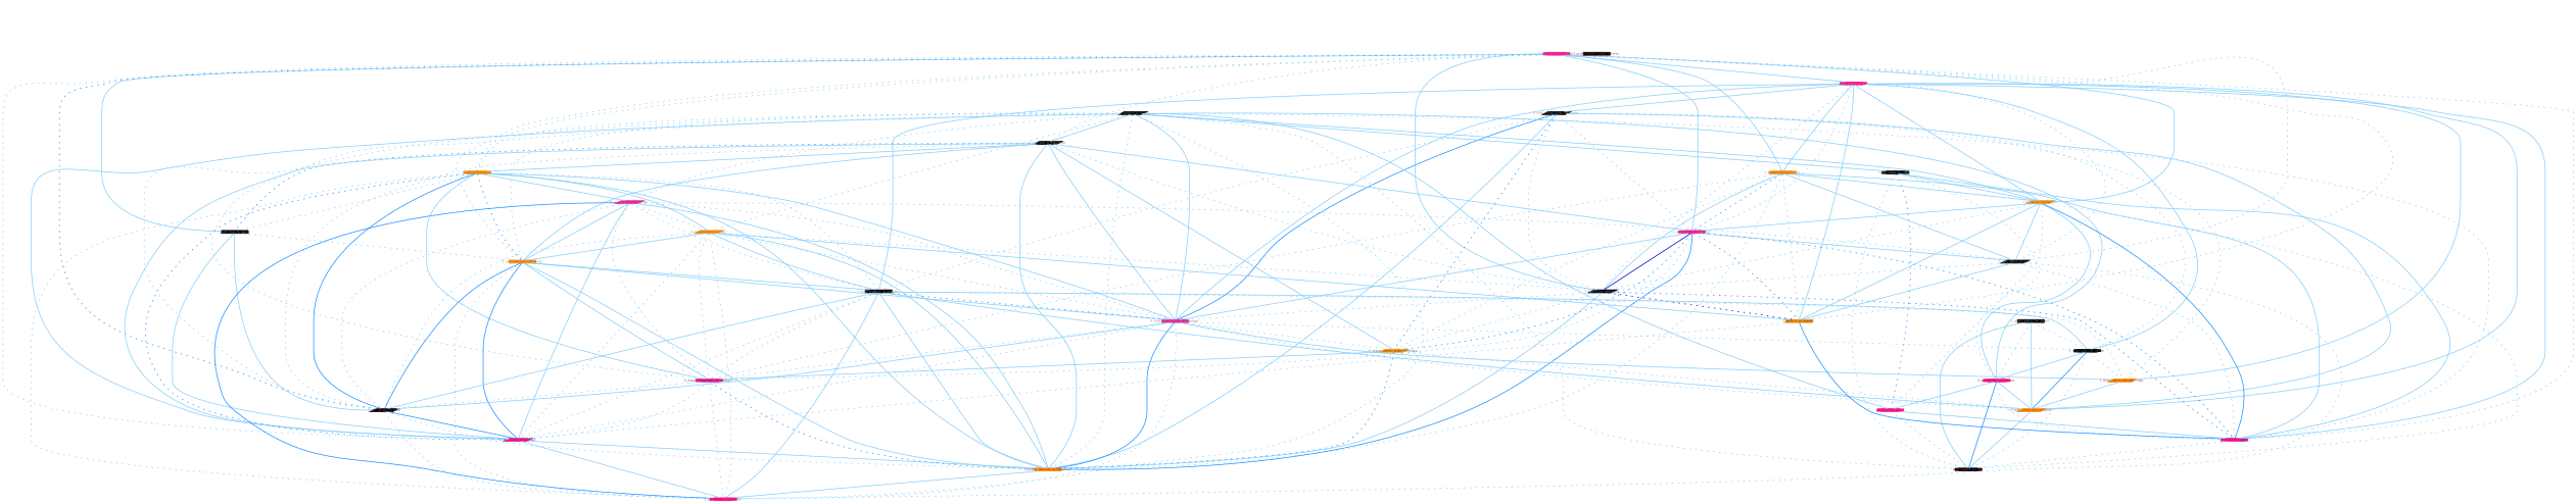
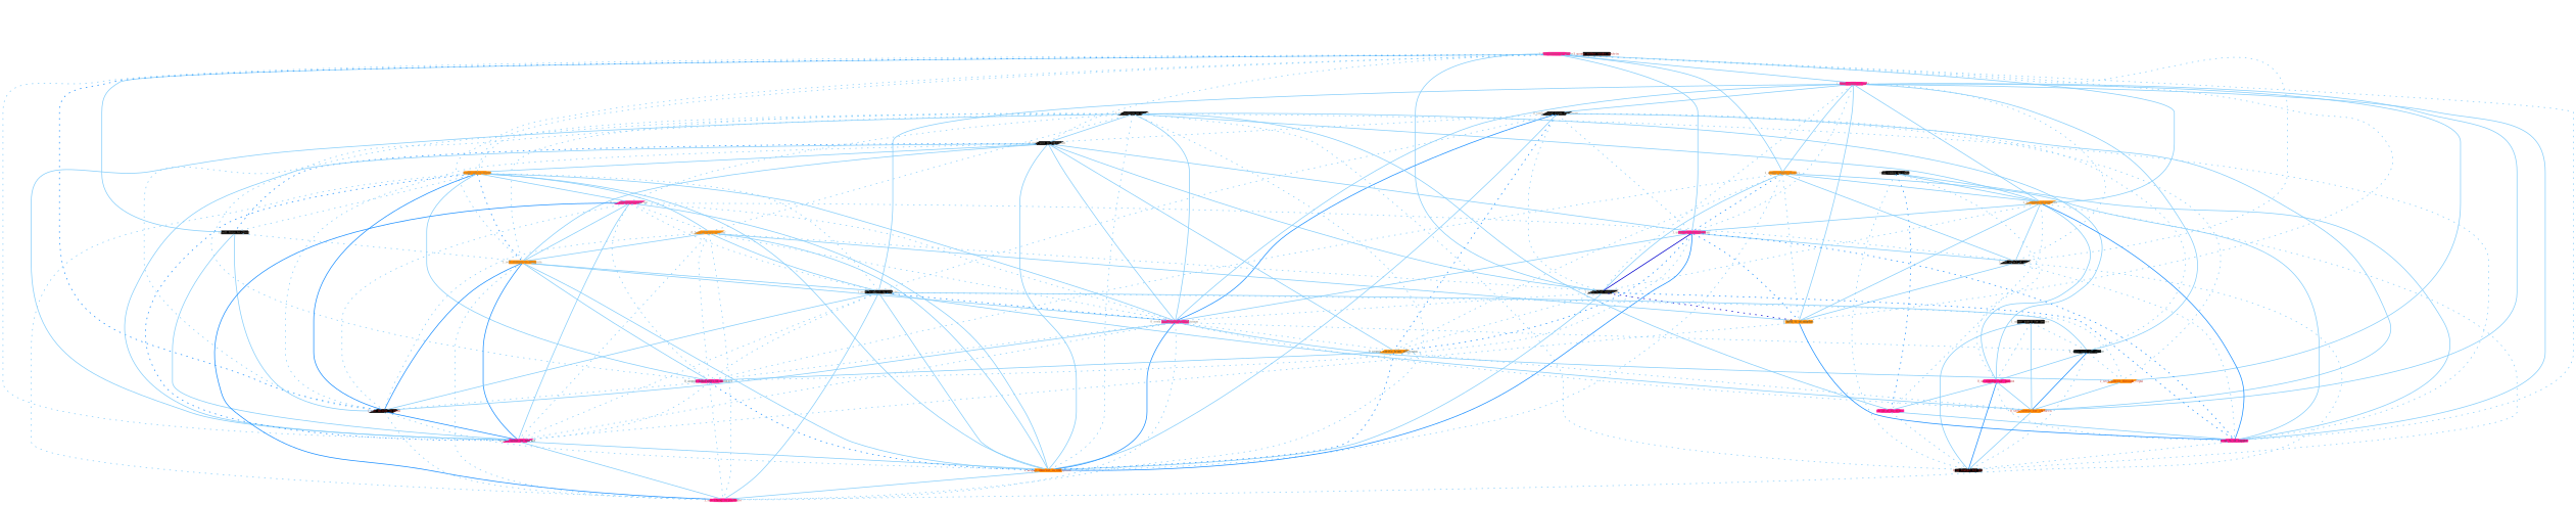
  graph {
    fontname="DejaVu Serif"
    node [color=black fixedsize=true fontcolor="#8b7d6b" fontname="DejaVu Serif" fontsize=4 shape=cylinder style=filled]
    edge [color="#87cefa" fontname="DejaVu Serif" style=dotted w=1]
    "1_sell_billion_of_dollar " [color=deeppink height=.06 width=.5]
    "1_seek_major_of_seat " [color=deeppink height=.06 width=.5]
    "0_seek_relief_from_entitynam " [height=.06 shape=parallelogram width=.5]
    "1_us_million_in_proce " [height=.06 shape=parallelogram width=.5]
    "0_sell_unit_to_entitynam " [height=.06 shape=parallelogram width=.5]
    "0_sell_all_in_trade " [color=darkorange height=.06 width=.5]
    "0_sell_time_to_client " [height=.06 shape=note width=.5]
    "0_us_index_as_indic " [height=.06 width=.5]
    "1_acquir_share_of_seri " [color=darkorange height=.06 width=.5]
    "1_us_name_of_individu " [color=darkorange height=.06 shape=parallelogram width=.5]
    "0_see_growth_in_quarter " [color=deeppink height=.06 shape=parallelogram width=.5]
    "1_acquir_%_of_entitynam " [color=deeppink height=.06 width=.5]
    "0_hold_groceri_in_rear " [color=darkorange height=.06 shape=parallelogram width=.5]
    "1_usher_spirit_for_better " [height=.06 shape=note width=.5]
    "1_see_effect_of_eros " [height=.06 shape=parallelogram width=.5]
    "0_sell_station_in_yearnum " [color=darkorange height=.06 shape=note width=.5]
    "1_hold_%_of_entitynam " [height=.06 shape=parallelogram width=.5]
    "1_seek_acquisit_in_industri " [height=.06 shape=note width=.5]
    "0_seek_accommod_in_entitynam " [color=deeppink height=.06 shape=note width=.5]
    "0_seek_power_through_regul " [color=darkorange fontcolor="#b22222" height=.06 shape=parallelogram width=.5]
    "0_us_number_for_purpos " [color=deeppink fontcolor="#b22222" height=.06 width=.5]
    "1_sell_billion_in_bond " [fontcolor="#b22222" height=.06 shape=parallelogram width=.5]
    "0_us_it_as_wai " [color=deeppink fontcolor="#b22222" height=.06 width=.5]
    "1_usurp_author_under_doctrin " [fontcolor="#b22222" height=.06 shape=note width=.5]
    "1_acquir_interest_in_entitynam " [color=darkorange fontcolor="#b22222" height=.06 shape=note width=.5]
    "0_seek_servic_for_children " [color=darkorange fontcolor="#b22222" height=.06 shape=parallelogram width=.5]
    "1_see_chang_in_portfolio " [color=deeppink fontcolor="#b22222" height=.06 width=.5]
    "0_us_budget_for_thi " [fontcolor="#b22222" height=.06 width=.5]
    "1_hold_%_of_market " [color=darkorange fontcolor="#2f4f4f" height=.06 shape=note width=.5]
    "1_us_%_of_capabl " [color=deeppink fontcolor="#2f4f4f" height=.06 width=.5]
    "0_sell_secur_in_market " [color=deeppink fontcolor="#2f4f4f" height=.06 shape=parallelogram width=.5]
    "1_seek_help_for_owner " [fontcolor="#2f4f4f" height=.06 width=.5]
    "0_acquir_servic_from_entitynam " [color=darkorange fontcolor="#2f4f4f" height=.06 shape=parallelogram width=.5]
    "0_acquir_laboratori_in_transact " [color=deeppink fontcolor="#2f4f4f" height=.06 width=.5]
    subgraph sub_1 {
      "1_sell_billion_of_dollar "
      "1_seek_major_of_seat "
      "0_seek_relief_from_entitynam "
      "1_us_million_in_proce "
      "0_sell_unit_to_entitynam "
      "0_sell_all_in_trade "
      "0_sell_time_to_client "
      "0_us_index_as_indic "
      "1_acquir_share_of_seri "
      "1_us_name_of_individu "
      "0_see_growth_in_quarter "
      "1_acquir_%_of_entitynam "
      "0_hold_groceri_in_rear "
      "1_usher_spirit_for_better "
      "1_see_effect_of_eros "
      "0_sell_station_in_yearnum "
      "1_hold_%_of_entitynam "
      "1_seek_acquisit_in_industri "
      "0_seek_accommod_in_entitynam "
    }
    subgraph sub_2 {
      "0_seek_power_through_regul "
      "0_us_number_for_purpos "
      "1_sell_billion_in_bond "
      "0_us_it_as_wai "
      "1_usurp_author_under_doctrin "
      "1_acquir_interest_in_entitynam "
      "0_seek_servic_for_children "
      "1_see_chang_in_portfolio "
      "0_us_budget_for_thi "
    }
    "1_sell_billion_of_dollar " -- "1_seek_major_of_seat " [style=solid]
    "1_sell_billion_of_dollar " -- "0_sell_unit_to_entitynam "
    "1_sell_billion_of_dollar " -- "0_sell_all_in_trade "
    "1_sell_billion_of_dollar " -- "0_sell_time_to_client " [style=solid]
    "1_sell_billion_of_dollar " -- "1_acquir_share_of_seri " [style=solid]
    "1_sell_billion_of_dollar " -- "1_us_name_of_individu " [style=solid]
    "1_sell_billion_of_dollar " -- "1_acquir_%_of_entitynam " [style=solid]
    "1_sell_billion_of_dollar " -- "1_see_effect_of_eros "
    "1_sell_billion_of_dollar " -- "0_sell_station_in_yearnum "
    "1_sell_billion_of_dollar " -- "1_hold_%_of_entitynam " [style=solid]
    "1_sell_billion_of_dollar " -- "1_sell_billion_in_bond " [color="#1e90ff" w=2]
    "1_sell_billion_of_dollar " -- "1_hold_%_of_market "
    "1_sell_billion_of_dollar " -- "1_us_%_of_capabl "
    "1_sell_billion_of_dollar " -- "0_sell_secur_in_market "
    "1_seek_major_of_seat " -- "0_seek_relief_from_entitynam " [style=solid]
    "1_seek_major_of_seat " -- "1_acquir_share_of_seri " [style=solid]
    "1_seek_major_of_seat " -- "1_us_name_of_individu " [style=solid]
    "1_seek_major_of_seat " -- "1_acquir_%_of_entitynam "
    "1_seek_major_of_seat " -- "1_see_effect_of_eros "
    "1_seek_major_of_seat " -- "1_hold_%_of_entitynam "
    "1_seek_major_of_seat " -- "1_seek_acquisit_in_industri " [style=solid]
    "1_seek_major_of_seat " -- "0_seek_accommod_in_entitynam " [style=solid]
    "1_seek_major_of_seat " -- "0_seek_power_through_regul " [style=solid]
    "1_seek_major_of_seat " -- "0_seek_servic_for_children " [style=solid]
    "1_seek_major_of_seat " -- "1_hold_%_of_market " [style=solid]
    "1_seek_major_of_seat " -- "1_us_%_of_capabl " [style=solid]
    "1_seek_major_of_seat " -- "1_seek_help_for_owner " [style=solid]
+   "0_seek_relief_from_entitynam " -- "0_sell_unit_to_entitynam "
    "0_seek_relief_from_entitynam " -- "1_acquir_%_of_entitynam "
    "0_seek_relief_from_entitynam " -- "1_hold_%_of_entitynam "
    "0_seek_relief_from_entitynam " -- "1_seek_acquisit_in_industri "
    "0_seek_relief_from_entitynam " -- "0_seek_accommod_in_entitynam " [color="#1e90ff" style=solid w=2]
    "0_seek_relief_from_entitynam " -- "0_seek_power_through_regul "
    "0_seek_relief_from_entitynam " -- "1_acquir_interest_in_entitynam " [style=solid]
    "0_seek_relief_from_entitynam " -- "0_seek_servic_for_children " [style=solid]
    "0_seek_relief_from_entitynam " -- "1_seek_help_for_owner "
    "0_seek_relief_from_entitynam " -- "0_acquir_servic_from_entitynam " [color="#1e90ff" w=2]
    "1_us_million_in_proce " -- "0_sell_unit_to_entitynam " [style=solid]
    "1_us_million_in_proce " -- "0_sell_all_in_trade "
-   "1_us_million_in_proce " -- "0_us_index_as_indic " [style=solid]
    "1_us_million_in_proce " -- "1_us_name_of_individu " [style=solid]
    "1_us_million_in_proce " -- "0_see_growth_in_quarter "
    "1_us_million_in_proce " -- "0_hold_groceri_in_rear "
    "1_us_million_in_proce " -- "0_sell_station_in_yearnum "
    "1_us_million_in_proce " -- "0_seek_accommod_in_entitynam " [style=solid]
    "1_us_million_in_proce " -- "0_us_number_for_purpos " [style=solid]
    "1_us_million_in_proce " -- "1_sell_billion_in_bond "
    "1_us_million_in_proce " -- "0_us_it_as_wai " [style=solid]
    "1_us_million_in_proce " -- "1_acquir_interest_in_entitynam "
    "1_us_million_in_proce " -- "1_see_chang_in_portfolio "
    "1_us_million_in_proce " -- "0_us_budget_for_thi "
    "1_us_million_in_proce " -- "1_us_%_of_capabl "
    "1_us_million_in_proce " -- "0_sell_secur_in_market " [style=solid]
    "1_us_million_in_proce " -- "0_acquir_laboratori_in_transact "
    "0_sell_unit_to_entitynam " -- "0_sell_all_in_trade " [style=solid]
    "0_sell_unit_to_entitynam " -- "0_sell_time_to_client " [color="#1e90ff" w=2]
    "0_sell_unit_to_entitynam " -- "1_acquir_%_of_entitynam " [style=solid]
    "0_sell_unit_to_entitynam " -- "0_sell_station_in_yearnum " [style=solid]
-   "0_sell_unit_to_entitynam " -- "1_hold_%_of_entitynam "
+   "0_sell_unit_to_entitynam " -- "1_hold_%_of_entitynam " [style=solid]
    "0_sell_unit_to_entitynam " -- "0_seek_accommod_in_entitynam " [style=solid]
    "0_sell_unit_to_entitynam " -- "1_sell_billion_in_bond "
    "0_sell_unit_to_entitynam " -- "1_acquir_interest_in_entitynam " [style=solid]
    "0_sell_unit_to_entitynam " -- "0_sell_secur_in_market " [style=solid]
    "0_sell_unit_to_entitynam " -- "0_acquir_servic_from_entitynam " [style=solid]
    "0_sell_all_in_trade " -- "0_sell_time_to_client "
    "0_sell_all_in_trade " -- "0_see_growth_in_quarter " [style=solid]
    "0_sell_all_in_trade " -- "0_hold_groceri_in_rear " [style=solid]
    "0_sell_all_in_trade " -- "0_sell_station_in_yearnum " [color="#1e90ff" w=2]
    "0_sell_all_in_trade " -- "1_seek_acquisit_in_industri "
    "0_sell_all_in_trade " -- "0_seek_accommod_in_entitynam " [style=solid]
    "0_sell_all_in_trade " -- "1_sell_billion_in_bond " [color="#1e90ff" style=solid w=2]
    "0_sell_all_in_trade " -- "1_acquir_interest_in_entitynam " [style=solid]
    "0_sell_all_in_trade " -- "1_see_chang_in_portfolio "
    "0_sell_all_in_trade " -- "0_sell_secur_in_market " [color="#1e90ff" w=2]
    "0_sell_all_in_trade " -- "0_acquir_laboratori_in_transact " [style=solid]
    "0_sell_time_to_client " -- "0_sell_station_in_yearnum "
    "0_sell_time_to_client " -- "1_sell_billion_in_bond " [style=solid]
    "0_sell_time_to_client " -- "0_sell_secur_in_market " [style=solid]
    "0_us_index_as_indic " -- "1_us_name_of_individu " [style=solid]
    "0_us_index_as_indic " -- "0_us_number_for_purpos "
    "0_us_index_as_indic " -- "0_us_it_as_wai " [color="#1e90ff" w=2]
    "0_us_index_as_indic " -- "0_us_budget_for_thi "
    "0_us_index_as_indic " -- "1_us_%_of_capabl " [style=solid]
    "1_acquir_share_of_seri " -- "1_us_name_of_individu " [style=solid]
    "1_acquir_share_of_seri " -- "1_acquir_%_of_entitynam " [color="#1e90ff" w=2]
    "1_acquir_share_of_seri " -- "1_see_effect_of_eros " [style=solid]
    "1_acquir_share_of_seri " -- "1_hold_%_of_entitynam " [style=solid]
    "1_acquir_share_of_seri " -- "1_acquir_interest_in_entitynam "
    "1_acquir_share_of_seri " -- "1_hold_%_of_market "
    "1_acquir_share_of_seri " -- "1_us_%_of_capabl " [style=solid]
    "1_acquir_share_of_seri " -- "0_acquir_servic_from_entitynam "
    "1_acquir_share_of_seri " -- "0_acquir_laboratori_in_transact "
    "1_us_name_of_individu " -- "1_acquir_%_of_entitynam " [style=solid]
    "1_us_name_of_individu " -- "1_see_effect_of_eros " [style=solid]
    "1_us_name_of_individu " -- "1_hold_%_of_entitynam "
    "1_us_name_of_individu " -- "0_us_number_for_purpos " [style=solid]
    "1_us_name_of_individu " -- "0_us_it_as_wai "
    "1_us_name_of_individu " -- "0_us_budget_for_thi "
    "1_us_name_of_individu " -- "1_hold_%_of_market " [style=solid]
    "1_us_name_of_individu " -- "1_us_%_of_capabl " [color="#1e90ff" style=solid w=2]
    "0_see_growth_in_quarter " -- "0_hold_groceri_in_rear "
    "0_see_growth_in_quarter " -- "1_see_effect_of_eros "
    "0_see_growth_in_quarter " -- "0_sell_station_in_yearnum " [style=solid]
    "0_see_growth_in_quarter " -- "1_seek_acquisit_in_industri "
    "0_see_growth_in_quarter " -- "0_seek_accommod_in_entitynam "
    "0_see_growth_in_quarter " -- "1_sell_billion_in_bond "
    "0_see_growth_in_quarter " -- "1_acquir_interest_in_entitynam " [style=solid]
    "0_see_growth_in_quarter " -- "1_see_chang_in_portfolio " [color="#1e90ff" style=solid w=2]
    "0_see_growth_in_quarter " -- "0_sell_secur_in_market " [style=solid]
    "0_see_growth_in_quarter " -- "0_acquir_laboratori_in_transact "
    "1_acquir_%_of_entitynam " -- "1_see_effect_of_eros " [style=solid]
    "1_acquir_%_of_entitynam " -- "1_hold_%_of_entitynam " [color="#0000cd" style=solid w=3]
    "1_acquir_%_of_entitynam " -- "0_seek_accommod_in_entitynam " [style=solid]
    "1_acquir_%_of_entitynam " -- "1_acquir_interest_in_entitynam " [color="#1e90ff" style=solid w=2]
    "1_acquir_%_of_entitynam " -- "1_hold_%_of_market " [color="#1e90ff" w=2]
    "1_acquir_%_of_entitynam " -- "1_us_%_of_capabl " [color="#1e90ff" w=2]
    "1_acquir_%_of_entitynam " -- "0_acquir_servic_from_entitynam " [color="#1e90ff" w=2]
    "1_acquir_%_of_entitynam " -- "0_acquir_laboratori_in_transact "
    "0_hold_groceri_in_rear " -- "0_sell_station_in_yearnum " [style=solid]
    "0_hold_groceri_in_rear " -- "1_hold_%_of_entitynam "
    "0_hold_groceri_in_rear " -- "1_seek_acquisit_in_industri " [style=solid]
    "0_hold_groceri_in_rear " -- "0_seek_accommod_in_entitynam "
    "0_hold_groceri_in_rear " -- "1_sell_billion_in_bond "
    "0_hold_groceri_in_rear " -- "1_acquir_interest_in_entitynam " [style=solid]
    "0_hold_groceri_in_rear " -- "1_see_chang_in_portfolio "
    "0_hold_groceri_in_rear " -- "1_hold_%_of_market " [style=solid]
    "0_hold_groceri_in_rear " -- "0_sell_secur_in_market "
    "0_hold_groceri_in_rear " -- "0_acquir_laboratori_in_transact "
    "1_usher_spirit_for_better " -- "0_us_number_for_purpos "
    "1_usher_spirit_for_better " -- "0_seek_servic_for_children " [style=solid]
    "1_usher_spirit_for_better " -- "0_us_budget_for_thi " [style=solid]
    "1_usher_spirit_for_better " -- "1_seek_help_for_owner "
-   "1_see_effect_of_eros " -- "1_hold_%_of_entitynam "
    "1_see_effect_of_eros " -- "1_see_chang_in_portfolio "
    "1_see_effect_of_eros " -- "1_hold_%_of_market " [style=solid]
    "1_see_effect_of_eros " -- "1_us_%_of_capabl "
    "0_sell_station_in_yearnum " -- "1_seek_acquisit_in_industri " [style=solid]
    "0_sell_station_in_yearnum " -- "0_seek_accommod_in_entitynam " [style=solid]
    "0_sell_station_in_yearnum " -- "1_sell_billion_in_bond " [color="#1e90ff" style=solid w=2]
    "0_sell_station_in_yearnum " -- "1_acquir_interest_in_entitynam " [style=solid]
    "0_sell_station_in_yearnum " -- "1_see_chang_in_portfolio "
    "0_sell_station_in_yearnum " -- "0_sell_secur_in_market " [color="#1e90ff" style=solid w=2]
    "0_sell_station_in_yearnum " -- "0_acquir_laboratori_in_transact " [style=solid]
    "1_hold_%_of_entitynam " -- "0_seek_accommod_in_entitynam "
    "1_hold_%_of_entitynam " -- "1_acquir_interest_in_entitynam " [style=solid]
    "1_hold_%_of_entitynam " -- "1_hold_%_of_market " [color="#0000cd" w=3]
    "1_hold_%_of_entitynam " -- "1_us_%_of_capabl " [color="#1e90ff" w=2]
    "1_hold_%_of_entitynam " -- "0_acquir_servic_from_entitynam "
    "1_seek_acquisit_in_industri " -- "0_seek_accommod_in_entitynam " [color="#1e90ff" w=2]
    "1_seek_acquisit_in_industri " -- "0_seek_power_through_regul "
    "1_seek_acquisit_in_industri " -- "1_sell_billion_in_bond " [style=solid]
    "1_seek_acquisit_in_industri " -- "1_acquir_interest_in_entitynam " [style=solid]
    "1_seek_acquisit_in_industri " -- "0_seek_servic_for_children " [style=solid]
    "1_seek_acquisit_in_industri " -- "1_see_chang_in_portfolio " [style=solid]
    "1_seek_acquisit_in_industri " -- "0_sell_secur_in_market "
    "1_seek_acquisit_in_industri " -- "1_seek_help_for_owner " [style=solid]
    "1_seek_acquisit_in_industri " -- "0_acquir_laboratori_in_transact "
    "0_seek_accommod_in_entitynam " -- "0_seek_power_through_regul " [style=solid]
    "0_seek_accommod_in_entitynam " -- "1_sell_billion_in_bond " [style=solid]
    "0_seek_accommod_in_entitynam " -- "1_acquir_interest_in_entitynam " [color="#1e90ff" style=solid w=2]
    "0_seek_accommod_in_entitynam " -- "0_seek_servic_for_children "
    "0_seek_accommod_in_entitynam " -- "1_see_chang_in_portfolio "
    "0_seek_accommod_in_entitynam " -- "0_sell_secur_in_market "
    "0_seek_accommod_in_entitynam " -- "1_seek_help_for_owner "
    "0_seek_accommod_in_entitynam " -- "0_acquir_servic_from_entitynam "
    "0_seek_accommod_in_entitynam " -- "0_acquir_laboratori_in_transact "
    "0_seek_power_through_regul " -- "0_seek_servic_for_children " [style=solid]
    "0_us_number_for_purpos " -- "0_us_it_as_wai " [style=solid]
    "0_us_number_for_purpos " -- "0_seek_servic_for_children " [style=solid]
    "0_us_number_for_purpos " -- "0_us_budget_for_thi " [color="#1e90ff" style=solid w=2]
    "0_us_number_for_purpos " -- "1_us_%_of_capabl "
    "1_sell_billion_in_bond " -- "1_acquir_interest_in_entitynam "
    "1_sell_billion_in_bond " -- "1_see_chang_in_portfolio "
    "1_sell_billion_in_bond " -- "0_sell_secur_in_market " [color="#1e90ff" style=solid w=2]
    "0_us_it_as_wai " -- "0_us_budget_for_thi "
    "0_us_it_as_wai " -- "1_us_%_of_capabl " [style=solid]
    "1_acquir_interest_in_entitynam " -- "1_see_chang_in_portfolio " [style=solid]
    "0_seek_servic_for_children " -- "0_us_budget_for_thi " [style=solid]
    "1_hold_%_of_market " -- "1_us_%_of_capabl " [color="#1e90ff" style=solid w=2]
    "1_hold_%_of_market " -- "0_sell_secur_in_market "
    "1_us_%_of_capabl " -- "0_us_budget_for_thi "
    "0_sell_secur_in_market " -- "1_acquir_interest_in_entitynam " [style=solid]
    "0_sell_secur_in_market " -- "1_see_chang_in_portfolio " [style=solid]
    "1_seek_help_for_owner " -- "0_seek_power_through_regul "
    "1_seek_help_for_owner " -- "0_us_number_for_purpos " [style=solid]
    "1_seek_help_for_owner " -- "0_seek_servic_for_children " [color="#1e90ff" style=solid w=2]
    "1_seek_help_for_owner " -- "0_us_budget_for_thi "
    "0_acquir_servic_from_entitynam " -- "1_acquir_interest_in_entitynam " [color="#1e90ff" w=2]
    "0_acquir_servic_from_entitynam " -- "0_seek_servic_for_children "
    "0_acquir_servic_from_entitynam " -- "0_acquir_laboratori_in_transact " [style=solid]
    "0_acquir_laboratori_in_transact " -- "1_sell_billion_in_bond "
    "0_acquir_laboratori_in_transact " -- "1_acquir_interest_in_entitynam " [color="#1e90ff" w=2]
    "0_acquir_laboratori_in_transact " -- "1_see_chang_in_portfolio "
    "0_acquir_laboratori_in_transact " -- "0_sell_secur_in_market "
  }
